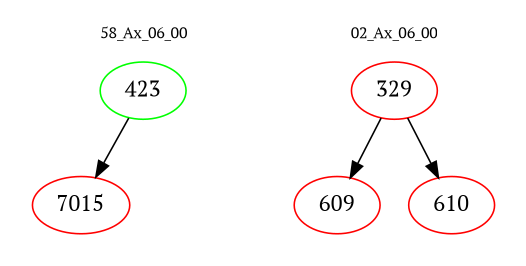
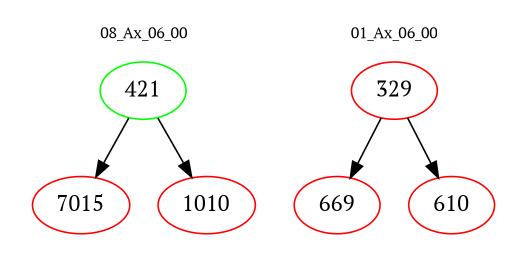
  digraph {
    fontname="PT Serif"
    node [color=red fontname="PT Serif"]
    edge [color=black fontname="PT Serif"]
-   n1 [color=green label=423]
+   n1 [color=green label=421]
    n2 [label=7015]
+   n3 [label=1010]
    n4 [label=329]
-   n5 [label=609]
+   n5 [label=669]
    n6 [label=610]
    subgraph cluster_1 {
      color=white
      fontsize=10
-     label="58_Ax_06_00"
+     label="08_Ax_06_00"
      n1
      n2
+     n3
    }
    subgraph cluster_2 {
      color=white
      fontsize=10
-     label="02_Ax_06_00"
+     label="01_Ax_06_00"
      n4
      n5
      n6
    }
    n1 -> n2
+   n1 -> n3
    n4 -> n5
    n4 -> n6
  }
